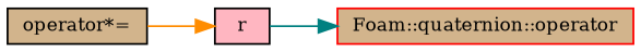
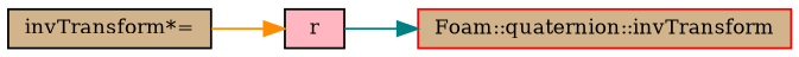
  digraph {
    fontname="DejaVu Serif"
    rankdir=LR
    node [color=black fillcolor=tan fontname="DejaVu Serif" fontsize=10 shape=record style=filled]
    edge [fontname="DejaVu Serif" fontsize=10 labelfontname=Helvetica labelfontsize=10 style=solid]
-   n1 [fontcolor=black height=0.2 label="operator*=" width=0.4]
+   n1 [fontcolor=black height=0.2 label="invTransform*=" width=0.4]
    n2 [fillcolor=lightpink height=0.2 label=r width=0.4]
-   n3 [color=red height=0.2 label="Foam::quaternion::operator" width=0.4]
+   n3 [color=red height=0.2 label="Foam::quaternion::invTransform" width=0.4]
    n1 -> n2 [color=darkorange]
    n2 -> n3 [color=teal]
  }
